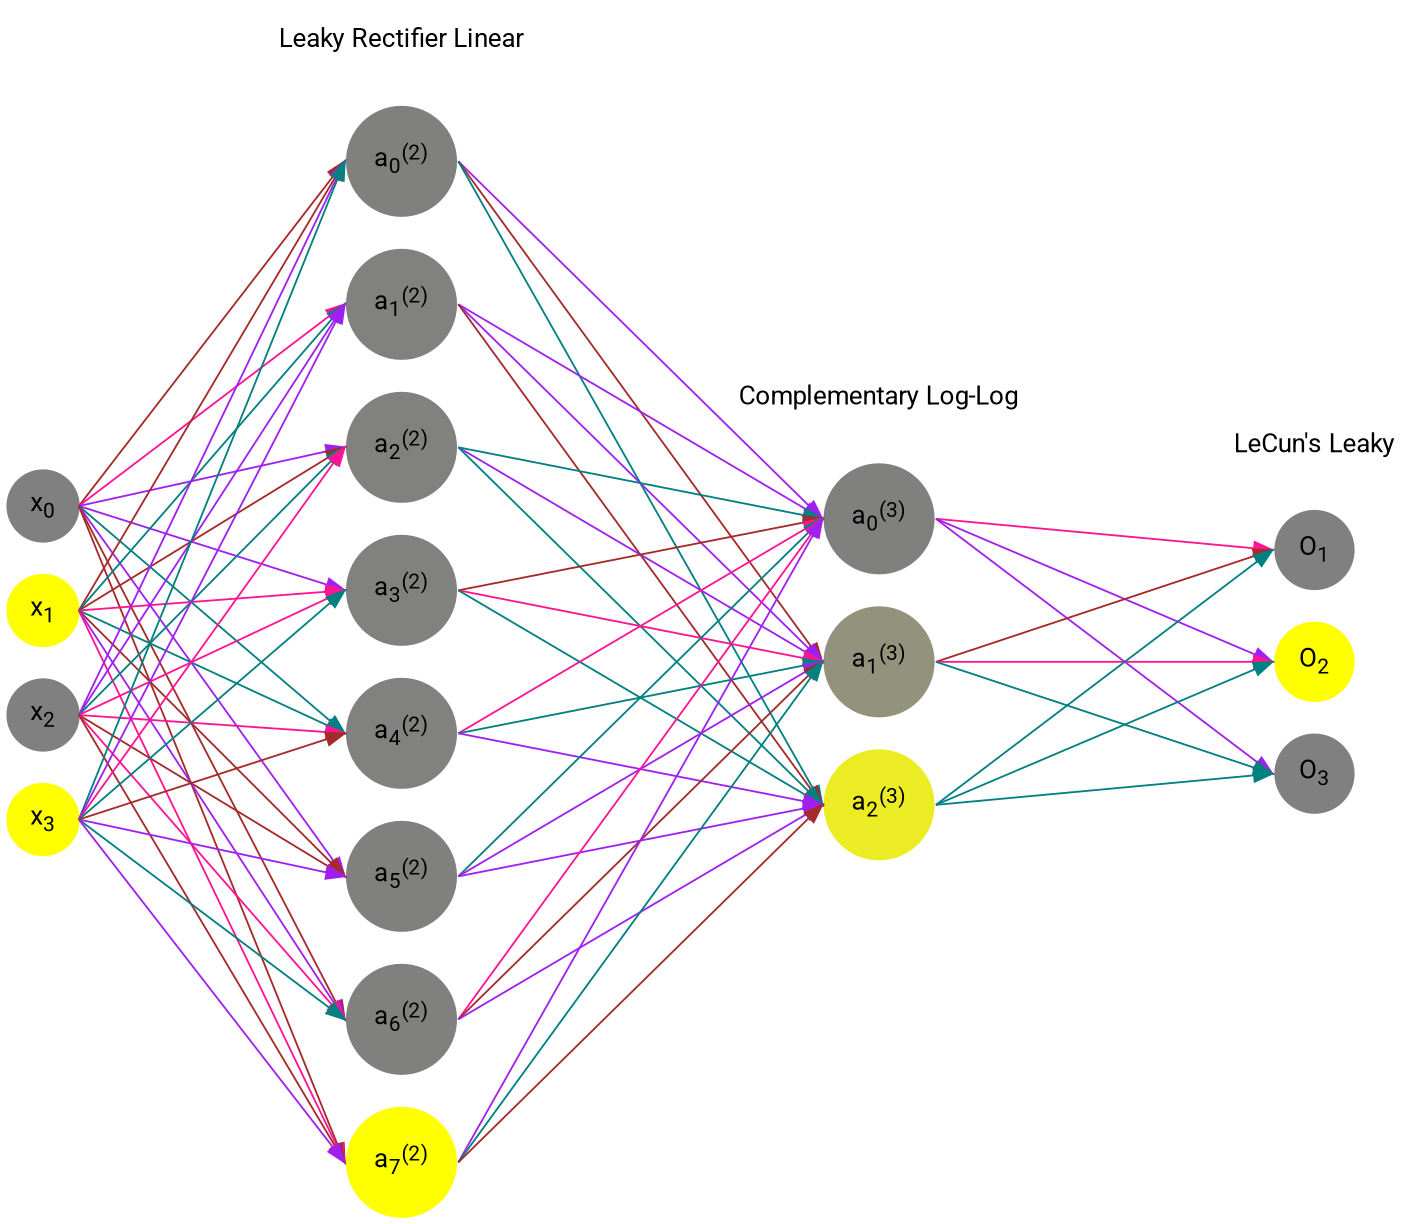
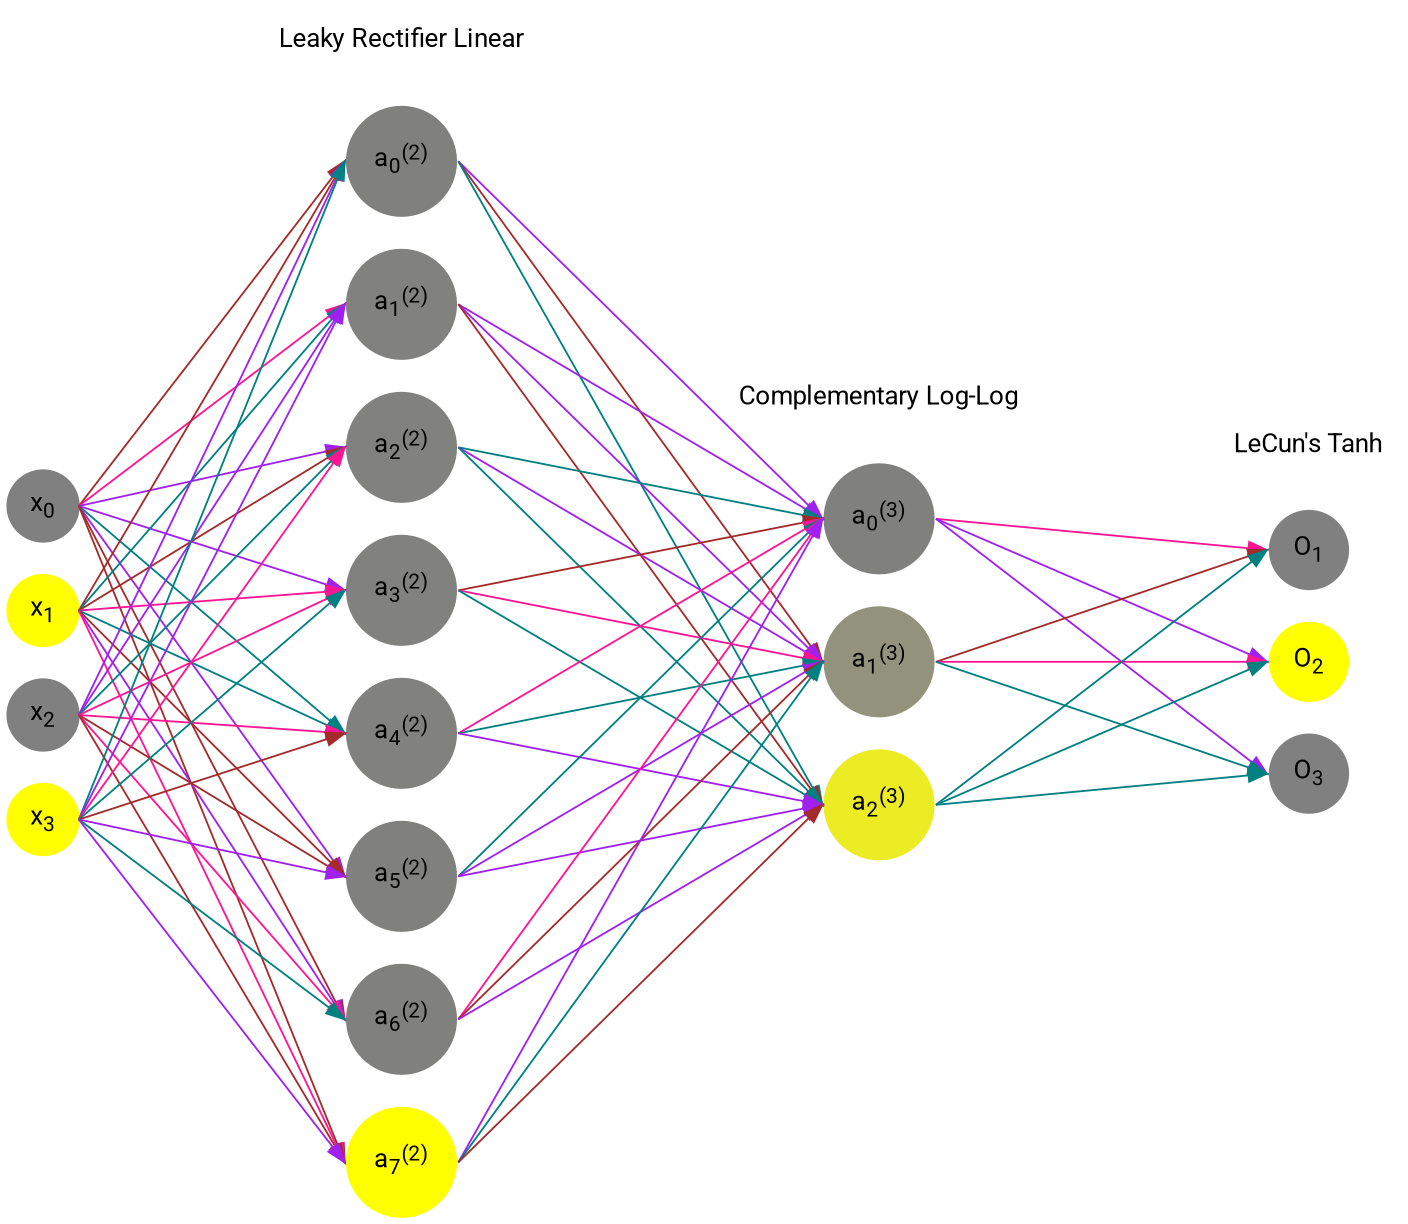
  digraph {
    rankdir=LR
    ranksep=1.4
    splines=false
    fontname=Roboto
    node [color="0.1667, 0.0, 0.5" fillcolor="0.1667, 0.0, 0.5" shape=circle style=filled fontname=Roboto]
    edge [headport=w style=solid tailport=e fontname=Roboto color=purple]
    n1 [label=<x<sub>0</sub>>]
    n2 [color="0.1667, 1.0, 1.0" fillcolor="0.1667, 1.0, 1.0" label=<x<sub>1</sub>>]
    n3 [label=<x<sub>2</sub>>]
    n4 [color="0.1667, 1.0, 1.0" fillcolor="0.1667, 1.0, 1.0" label=<x<sub>3</sub>>]
    n5 [color="0.1667, 0.003354, 0.501677" fillcolor="0.1667, 0.003354, 0.501677" label=<a<sub>0</sub><sup>(2)</sup>>]
    n6 [color="0.1667, 0.012649, 0.506324" fillcolor="0.1667, 0.012649, 0.506324" label=<a<sub>1</sub><sup>(2)</sup>>]
    n7 [color="0.1667, 0.012897, 0.506449" fillcolor="0.1667, 0.012897, 0.506449" label=<a<sub>2</sub><sup>(2)</sup>>]
    n8 [color="0.1667, 0.009282, 0.504641" fillcolor="0.1667, 0.009282, 0.504641" label=<a<sub>3</sub><sup>(2)</sup>>]
    n9 [color="0.1667, 0.012484, 0.506242" fillcolor="0.1667, 0.012484, 0.506242" label=<a<sub>4</sub><sup>(2)</sup>>]
    n10 [color="0.1667, 0.002516, 0.501258" fillcolor="0.1667, 0.002516, 0.501258" label=<a<sub>5</sub><sup>(2)</sup>>]
    n11 [color="0.1667, 0.004394, 0.502197" fillcolor="0.1667, 0.004394, 0.502197" label=<a<sub>6</sub><sup>(2)</sup>>]
    n12 [color="0.1667, 1.680531, 1.340265" fillcolor="0.1667, 1.680531, 1.340265" label=<a<sub>7</sub><sup>(2)</sup>>]
    n13 [color="0.1667, 0.001370, 0.500685" fillcolor="0.1667, 0.001370, 0.500685" label=<a<sub>0</sub><sup>(3)</sup>>]
    n14 [color="0.1667, 0.152286, 0.576143" fillcolor="0.1667, 0.152286, 0.576143" label=<a<sub>1</sub><sup>(3)</sup>>]
    n15 [color="0.1667, 0.846859, 0.923429" fillcolor="0.1667, 0.846859, 0.923429" label=<a<sub>2</sub><sup>(3)</sup>>]
    n16 [label=<O<sub>1</sub>>]
    n17 [color="0.1667, 1.0, 1.0" fillcolor="0.1667, 1.0, 1.0" label=<O<sub>2</sub>>]
    n18 [label=<O<sub>3</sub>>]
    n19 [label="Leaky Rectifier Linear" shape=plaintext color="" fillcolor="" style=""]
    n20 [label="Complementary Log-Log" shape=plaintext color="" fillcolor="" style=""]
-   n21 [label="LeCun's Leaky" shape=plaintext color="" fillcolor="" style=""]
+   n21 [label="LeCun's Tanh" shape=plaintext color="" fillcolor="" style=""]
    subgraph sub_1 {
      n1
    }
    subgraph sub_2 {
      n2
    }
    subgraph sub_3 {
      n3
    }
    subgraph sub_4 {
      n4
    }
    subgraph sub_5 {
      n5
    }
    subgraph sub_6 {
      n6
    }
    subgraph sub_7 {
      n7
    }
    subgraph sub_8 {
      n8
    }
    subgraph sub_9 {
      n9
    }
    subgraph sub_10 {
      n10
    }
    subgraph sub_11 {
      n11
    }
    subgraph sub_12 {
      n12
    }
    subgraph sub_13 {
      n13
    }
    subgraph sub_14 {
      n14
    }
    subgraph sub_15 {
      n15
    }
    subgraph sub_16 {
      n16
    }
    subgraph sub_17 {
      n17
    }
    subgraph sub_18 {
      n18
    }
    subgraph sub_19 {
      rank=same
      n1
      n2
      n3
      n4
    }
    subgraph sub_20 {
      rank=same
      n5
      n6
      n7
      n8
      n9
      n10
      n11
      n12
    }
    subgraph sub_21 {
      rank=same
      n13
      n14
      n15
    }
    subgraph sub_22 {
      rank=same
      n16
      n17
      n18
    }
    subgraph sub_23 {
      rank=same
      n5
      n19
    }
    subgraph sub_24 {
      rank=same
      n13
      n20
    }
    subgraph sub_25 {
      rank=same
      n16
      n21
    }
    n1 -> n2 [style=invis color=""]
    n1 -> n5 [color=brown]
    n1 -> n6 [color=deeppink]
    n1 -> n7
    n1 -> n8
    n1 -> n9 [color=teal]
    n1 -> n10
    n1 -> n11 [color=brown]
    n1 -> n12 [color=brown]
    n2 -> n3 [style=invis color=""]
    n2 -> n5 [color=brown]
    n2 -> n6 [color=teal]
    n2 -> n7 [color=brown]
    n2 -> n8 [color=deeppink]
    n2 -> n9 [color=teal]
    n2 -> n10 [color=brown]
    n2 -> n11
    n2 -> n12 [color=deeppink]
    n3 -> n4 [style=invis color=""]
    n3 -> n5
    n3 -> n6
    n3 -> n7 [color=teal]
    n3 -> n8 [color=deeppink]
    n3 -> n9 [color=deeppink]
    n3 -> n10 [color=brown]
    n3 -> n11 [color=deeppink]
    n3 -> n12 [color=brown]
    n4 -> n5 [color=teal]
    n4 -> n6
    n4 -> n7 [color=deeppink]
    n4 -> n8 [color=teal]
    n4 -> n9 [color=brown]
    n4 -> n10
    n4 -> n11 [color=teal]
    n4 -> n12
    n5 -> n6 [style=invis color=""]
    n5 -> n13
    n5 -> n14 [color=brown]
    n5 -> n15 [color=teal]
    n6 -> n7 [style=invis color=""]
    n6 -> n13
    n6 -> n14
    n6 -> n15 [color=brown]
    n7 -> n8 [style=invis color=""]
    n7 -> n13 [color=teal]
    n7 -> n14
    n7 -> n15 [color=teal]
    n8 -> n9 [style=invis color=""]
    n8 -> n13 [color=brown]
    n8 -> n14 [color=deeppink]
    n8 -> n15 [color=teal]
    n9 -> n10 [style=invis color=""]
    n9 -> n13 [color=deeppink]
    n9 -> n14 [color=teal]
    n9 -> n15
    n10 -> n11 [style=invis color=""]
    n10 -> n13 [color=teal]
    n10 -> n14
    n10 -> n15
    n11 -> n12 [style=invis color=""]
    n11 -> n13 [color=deeppink]
    n11 -> n14 [color=brown]
    n11 -> n15
    n12 -> n13
    n12 -> n14 [color=teal]
    n12 -> n15 [color=brown]
    n13 -> n14 [style=invis color=""]
    n13 -> n16 [color=deeppink]
    n13 -> n17
    n13 -> n18
    n14 -> n15 [style=invis color=""]
    n14 -> n16 [color=brown]
    n14 -> n17 [color=deeppink]
    n14 -> n18 [color=teal]
    n15 -> n16 [color=teal]
    n15 -> n17 [color=teal]
    n15 -> n18 [color=teal]
    n16 -> n17 [style=invis color=""]
    n17 -> n18 [style=invis color=""]
    n19 -> n5 [style=invis color=""]
    n20 -> n13 [style=invis color=""]
    n21 -> n16 [style=invis color=""]
  }
